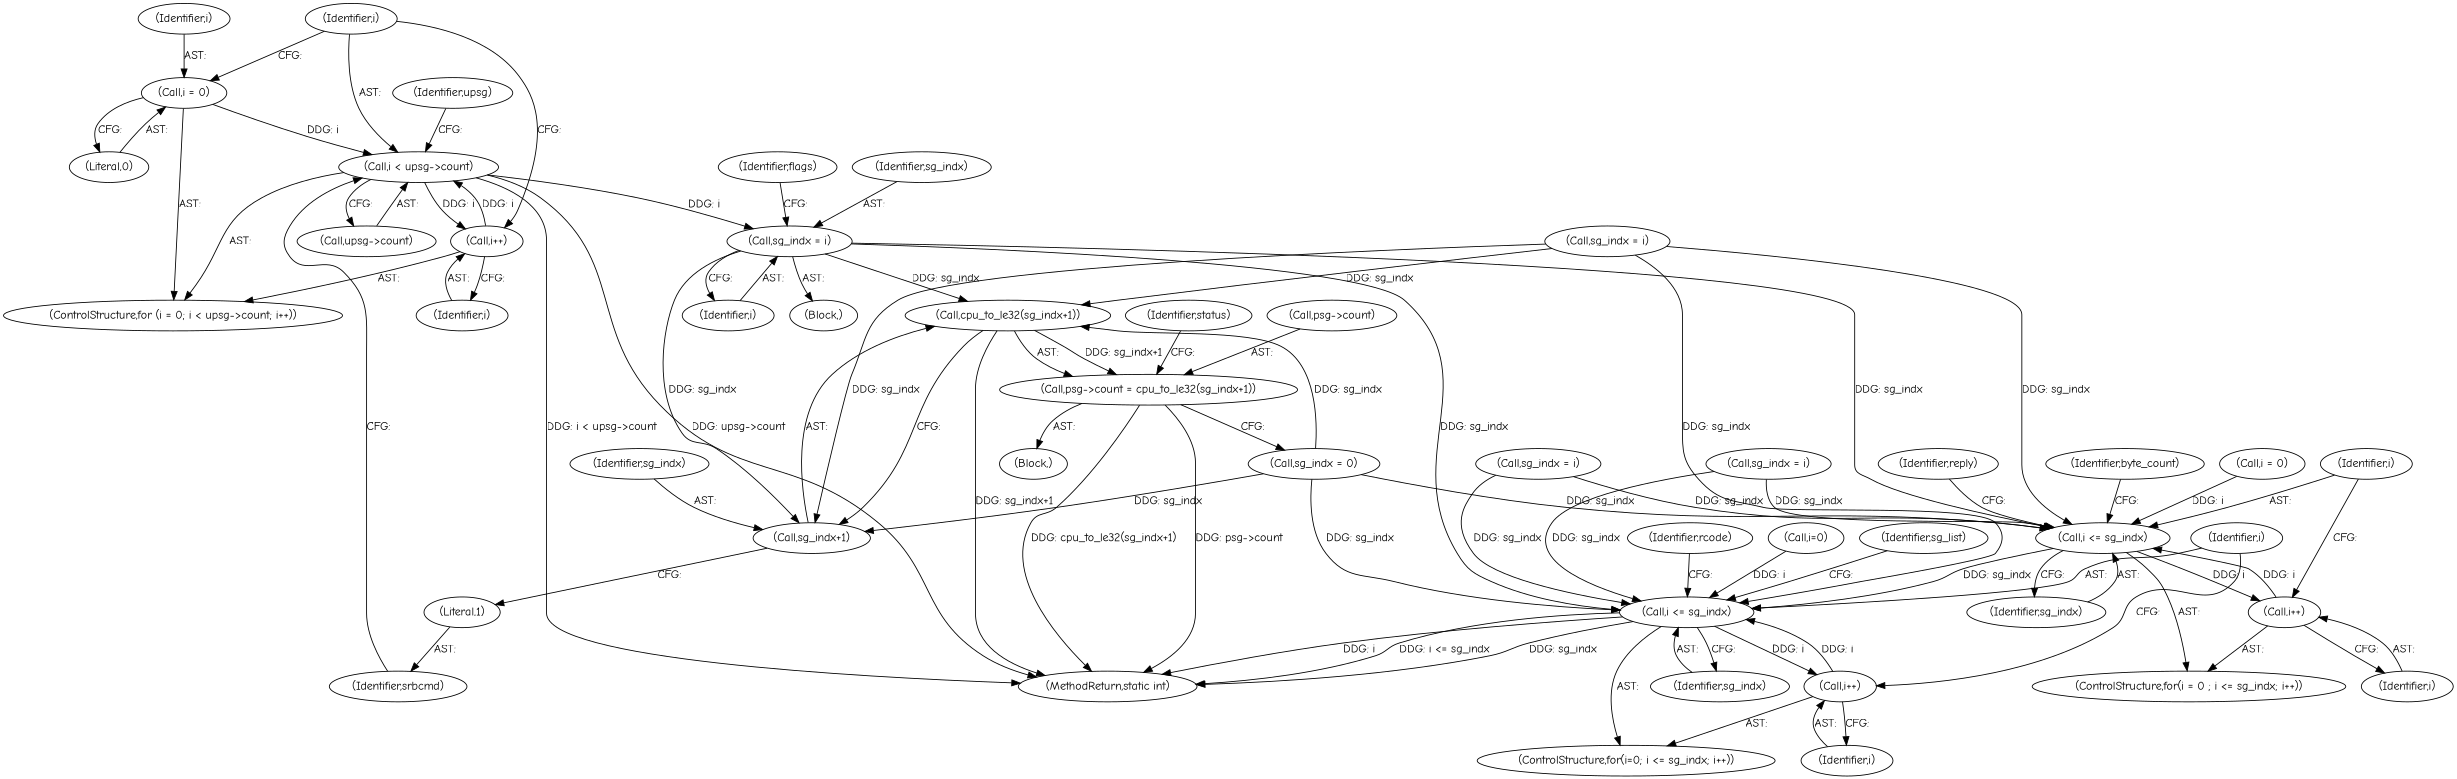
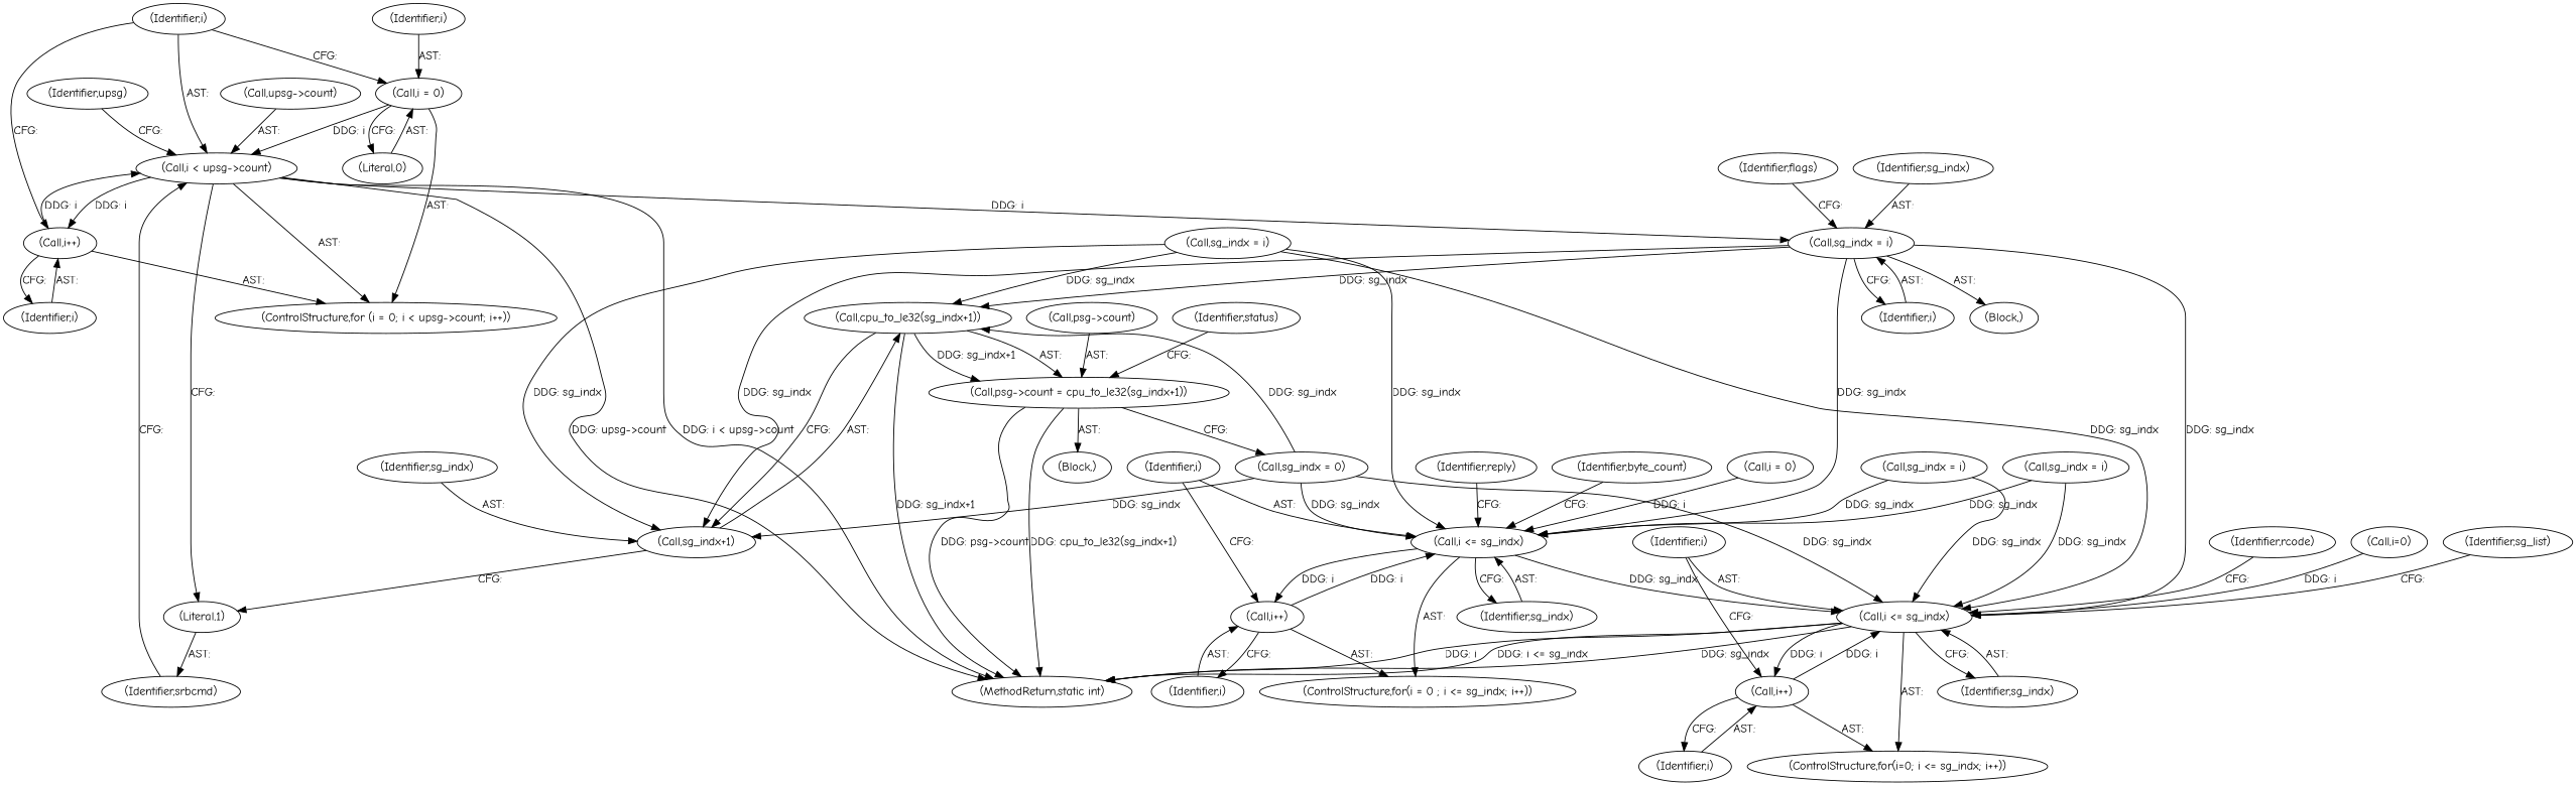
  digraph {
    fontname="Comic Neue"
    node [fontname="Comic Neue"]
    edge [fontname="Comic Neue"]
    n1 [label="(Call,i < upsg->count)"]
    n2 [label="(Call,i++)"]
    n3 [label="(Call,sg_indx = i)"]
    n4 [label="(Call,upsg->count)"]
    n5 [label="(MethodReturn,static int)"]
    n6 [label="(ControlStructure,for (i = 0; i < upsg->count; i++))"]
    n7 [label="(Identifier,i)"]
    n8 [label="(Call,cpu_to_le32(sg_indx+1))"]
    n9 [label="(Call,sg_indx+1)"]
    n10 [label="(Call,i <= sg_indx)"]
    n11 [label="(Call,i <= sg_indx)"]
    n12 [label="(Block,)"]
    n13 [label="(Identifier,i)"]
    n14 [label="(Call,i = 0)"]
    n15 [label="(Literal,0)"]
    n16 [label="(Call,psg->count = cpu_to_le32(sg_indx+1))"]
    n17 [label="(Literal,1)"]
    n18 [label="(Call,i++)"]
    n19 [label="(Identifier,sg_indx)"]
    n20 [label="(ControlStructure,for(i = 0 ; i <= sg_indx; i++))"]
    n21 [label="(Call,i++)"]
    n22 [label="(ControlStructure,for(i=0; i <= sg_indx; i++))"]
    n23 [label="(Identifier,sg_indx)"]
    n24 [label="(Block,)"]
    n25 [label="(Call,sg_indx = 0)"]
    n26 [label="(Identifier,srbcmd)"]
    n27 [label="(Identifier,i)"]
    n28 [label="(Identifier,i)"]
    n29 [label="(Identifier,upsg)"]
    n30 [label="(Call,psg->count)"]
    n31 [label="(Identifier,rcode)"]
    n32 [label="(Identifier,byte_count)"]
    n33 [label="(Identifier,i)"]
    n34 [label="(Call,i = 0)"]
    n35 [label="(Identifier,i)"]
    n36 [label="(Identifier,flags)"]
    n37 [label="(Identifier,sg_indx)"]
    n38 [label="(Identifier,i)"]
    n39 [label="(Call,i=0)"]
    n40 [label="(Identifier,i)"]
    n41 [label="(Call,sg_indx = i)"]
    n42 [label="(Identifier,sg_indx)"]
    n43 [label="(Call,sg_indx = i)"]
    n44 [label="(Call,sg_indx = i)"]
    n45 [label="(Identifier,sg_list)"]
    n46 [label="(Identifier,status)"]
    n47 [label="(Identifier,reply)"]
    n1 -> n2 [label="DDG: i"]
    n1 -> n3 [label="DDG: i"]
-   n1 -> n4 [label="CFG: "]
+   n1 -> n17 [label="CFG: "]
    n1 -> n5 [label="DDG: i < upsg->count"]
    n1 -> n5 [label="DDG: upsg->count"]
    n1 -> n6 [label="AST: "]
    n2 -> n1 [label="DDG: i"]
    n2 -> n6 [label="AST: "]
    n2 -> n7 [label="CFG: "]
    n3 -> n8 [label="DDG: sg_indx"]
    n3 -> n9 [label="DDG: sg_indx"]
    n3 -> n10 [label="DDG: sg_indx"]
    n3 -> n11 [label="DDG: sg_indx"]
    n3 -> n12 [label="AST: "]
    n3 -> n13 [label="CFG: "]
    n4 -> n1 [label="AST: "]
    n7 -> n2 [label="AST: "]
    n8 -> n5 [label="DDG: sg_indx+1"]
    n8 -> n9 [label="CFG: "]
    n8 -> n16 [label="AST: "]
    n8 -> n16 [label="DDG: sg_indx+1"]
    n9 -> n8 [label="AST: "]
    n9 -> n17 [label="CFG: "]
    n10 -> n11 [label="DDG: sg_indx"]
    n10 -> n18 [label="DDG: i"]
    n10 -> n19 [label="CFG: "]
    n10 -> n20 [label="AST: "]
    n11 -> n5 [label="DDG: i"]
    n11 -> n5 [label="DDG: i <= sg_indx"]
    n11 -> n5 [label="DDG: sg_indx"]
    n11 -> n21 [label="DDG: i"]
    n11 -> n22 [label="AST: "]
    n11 -> n23 [label="CFG: "]
    n13 -> n3 [label="AST: "]
    n14 -> n1 [label="DDG: i"]
    n14 -> n6 [label="AST: "]
    n14 -> n15 [label="CFG: "]
    n15 -> n14 [label="AST: "]
    n16 -> n5 [label="DDG: psg->count"]
    n16 -> n5 [label="DDG: cpu_to_le32(sg_indx+1)"]
    n16 -> n24 [label="AST: "]
    n16 -> n25 [label="CFG: "]
    n17 -> n26 [label="AST: "]
    n18 -> n10 [label="DDG: i"]
    n18 -> n20 [label="AST: "]
    n18 -> n27 [label="CFG: "]
    n19 -> n10 [label="AST: "]
    n21 -> n11 [label="DDG: i"]
    n21 -> n22 [label="AST: "]
    n21 -> n28 [label="CFG: "]
    n23 -> n11 [label="AST: "]
    n25 -> n8 [label="DDG: sg_indx"]
    n25 -> n9 [label="DDG: sg_indx"]
    n25 -> n10 [label="DDG: sg_indx"]
    n25 -> n11 [label="DDG: sg_indx"]
    n26 -> n1 [label="CFG: "]
    n27 -> n18 [label="AST: "]
    n28 -> n21 [label="AST: "]
    n29 -> n1 [label="CFG: "]
    n30 -> n16 [label="AST: "]
    n31 -> n11 [label="CFG: "]
    n32 -> n10 [label="CFG: "]
    n33 -> n11 [label="AST: "]
    n33 -> n21 [label="CFG: "]
    n34 -> n10 [label="DDG: i"]
    n35 -> n1 [label="AST: "]
    n35 -> n2 [label="CFG: "]
    n35 -> n14 [label="CFG: "]
    n36 -> n3 [label="CFG: "]
    n37 -> n3 [label="AST: "]
    n38 -> n14 [label="AST: "]
    n39 -> n11 [label="DDG: i"]
    n40 -> n10 [label="AST: "]
    n40 -> n18 [label="CFG: "]
    n41 -> n8 [label="DDG: sg_indx"]
    n41 -> n9 [label="DDG: sg_indx"]
    n41 -> n10 [label="DDG: sg_indx"]
    n41 -> n11 [label="DDG: sg_indx"]
    n42 -> n9 [label="AST: "]
    n43 -> n10 [label="DDG: sg_indx"]
    n43 -> n11 [label="DDG: sg_indx"]
    n44 -> n10 [label="DDG: sg_indx"]
    n44 -> n11 [label="DDG: sg_indx"]
    n45 -> n11 [label="CFG: "]
    n46 -> n16 [label="CFG: "]
    n47 -> n10 [label="CFG: "]
  }
